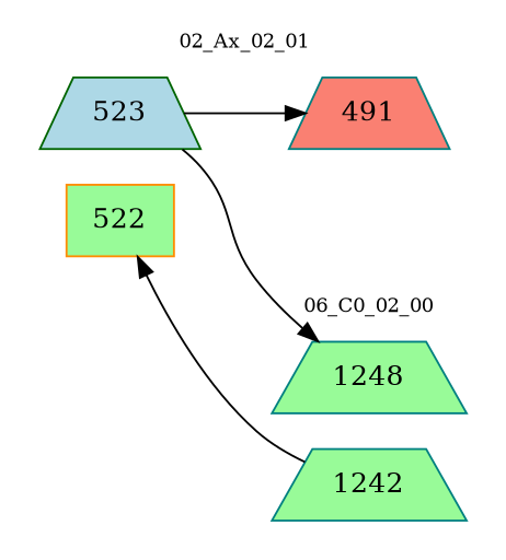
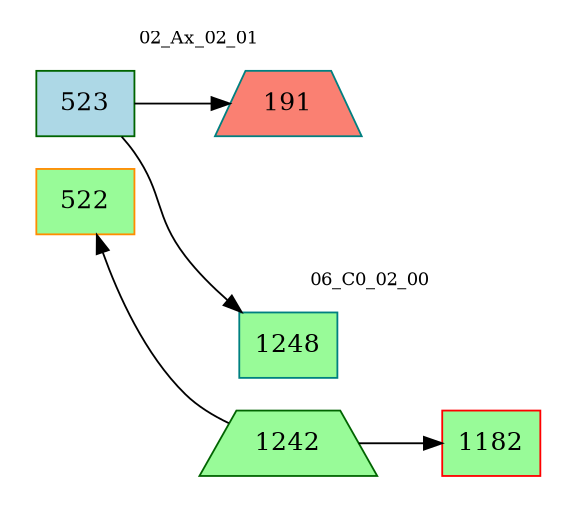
  digraph {
    rankdir=LR
    node [color=darkgreen fillcolor=palegreen shape=trapezium style=filled]
    edge [color=black]
-   n1 [fillcolor=lightblue label=523]
-   n2 [color=teal fillcolor=salmon label=491]
+   n1 [fillcolor=lightblue label=523 shape=box]
+   n2 [color=teal fillcolor=salmon label=191]
    n3 [color=darkorange label=522 shape=box]
-   n4 [color=teal label=1242]
-   n6 [color=teal label=1248]
+   n4 [label=1242]
+   n5 [color=red label=1182 shape=box]
+   n6 [color=teal label=1248 shape=box]
    subgraph cluster_1 {
      color=white
      fontsize=10
      label="02_Ax_02_01"
      n1
      n2
      n3
    }
    subgraph cluster_2 {
      color=white
      fontsize=10
      label="06_C0_02_00"
      n4
+     n5
      n6
    }
    n1 -> n2
    n1 -> n6
    n4 -> n3
+   n4 -> n5
  }
